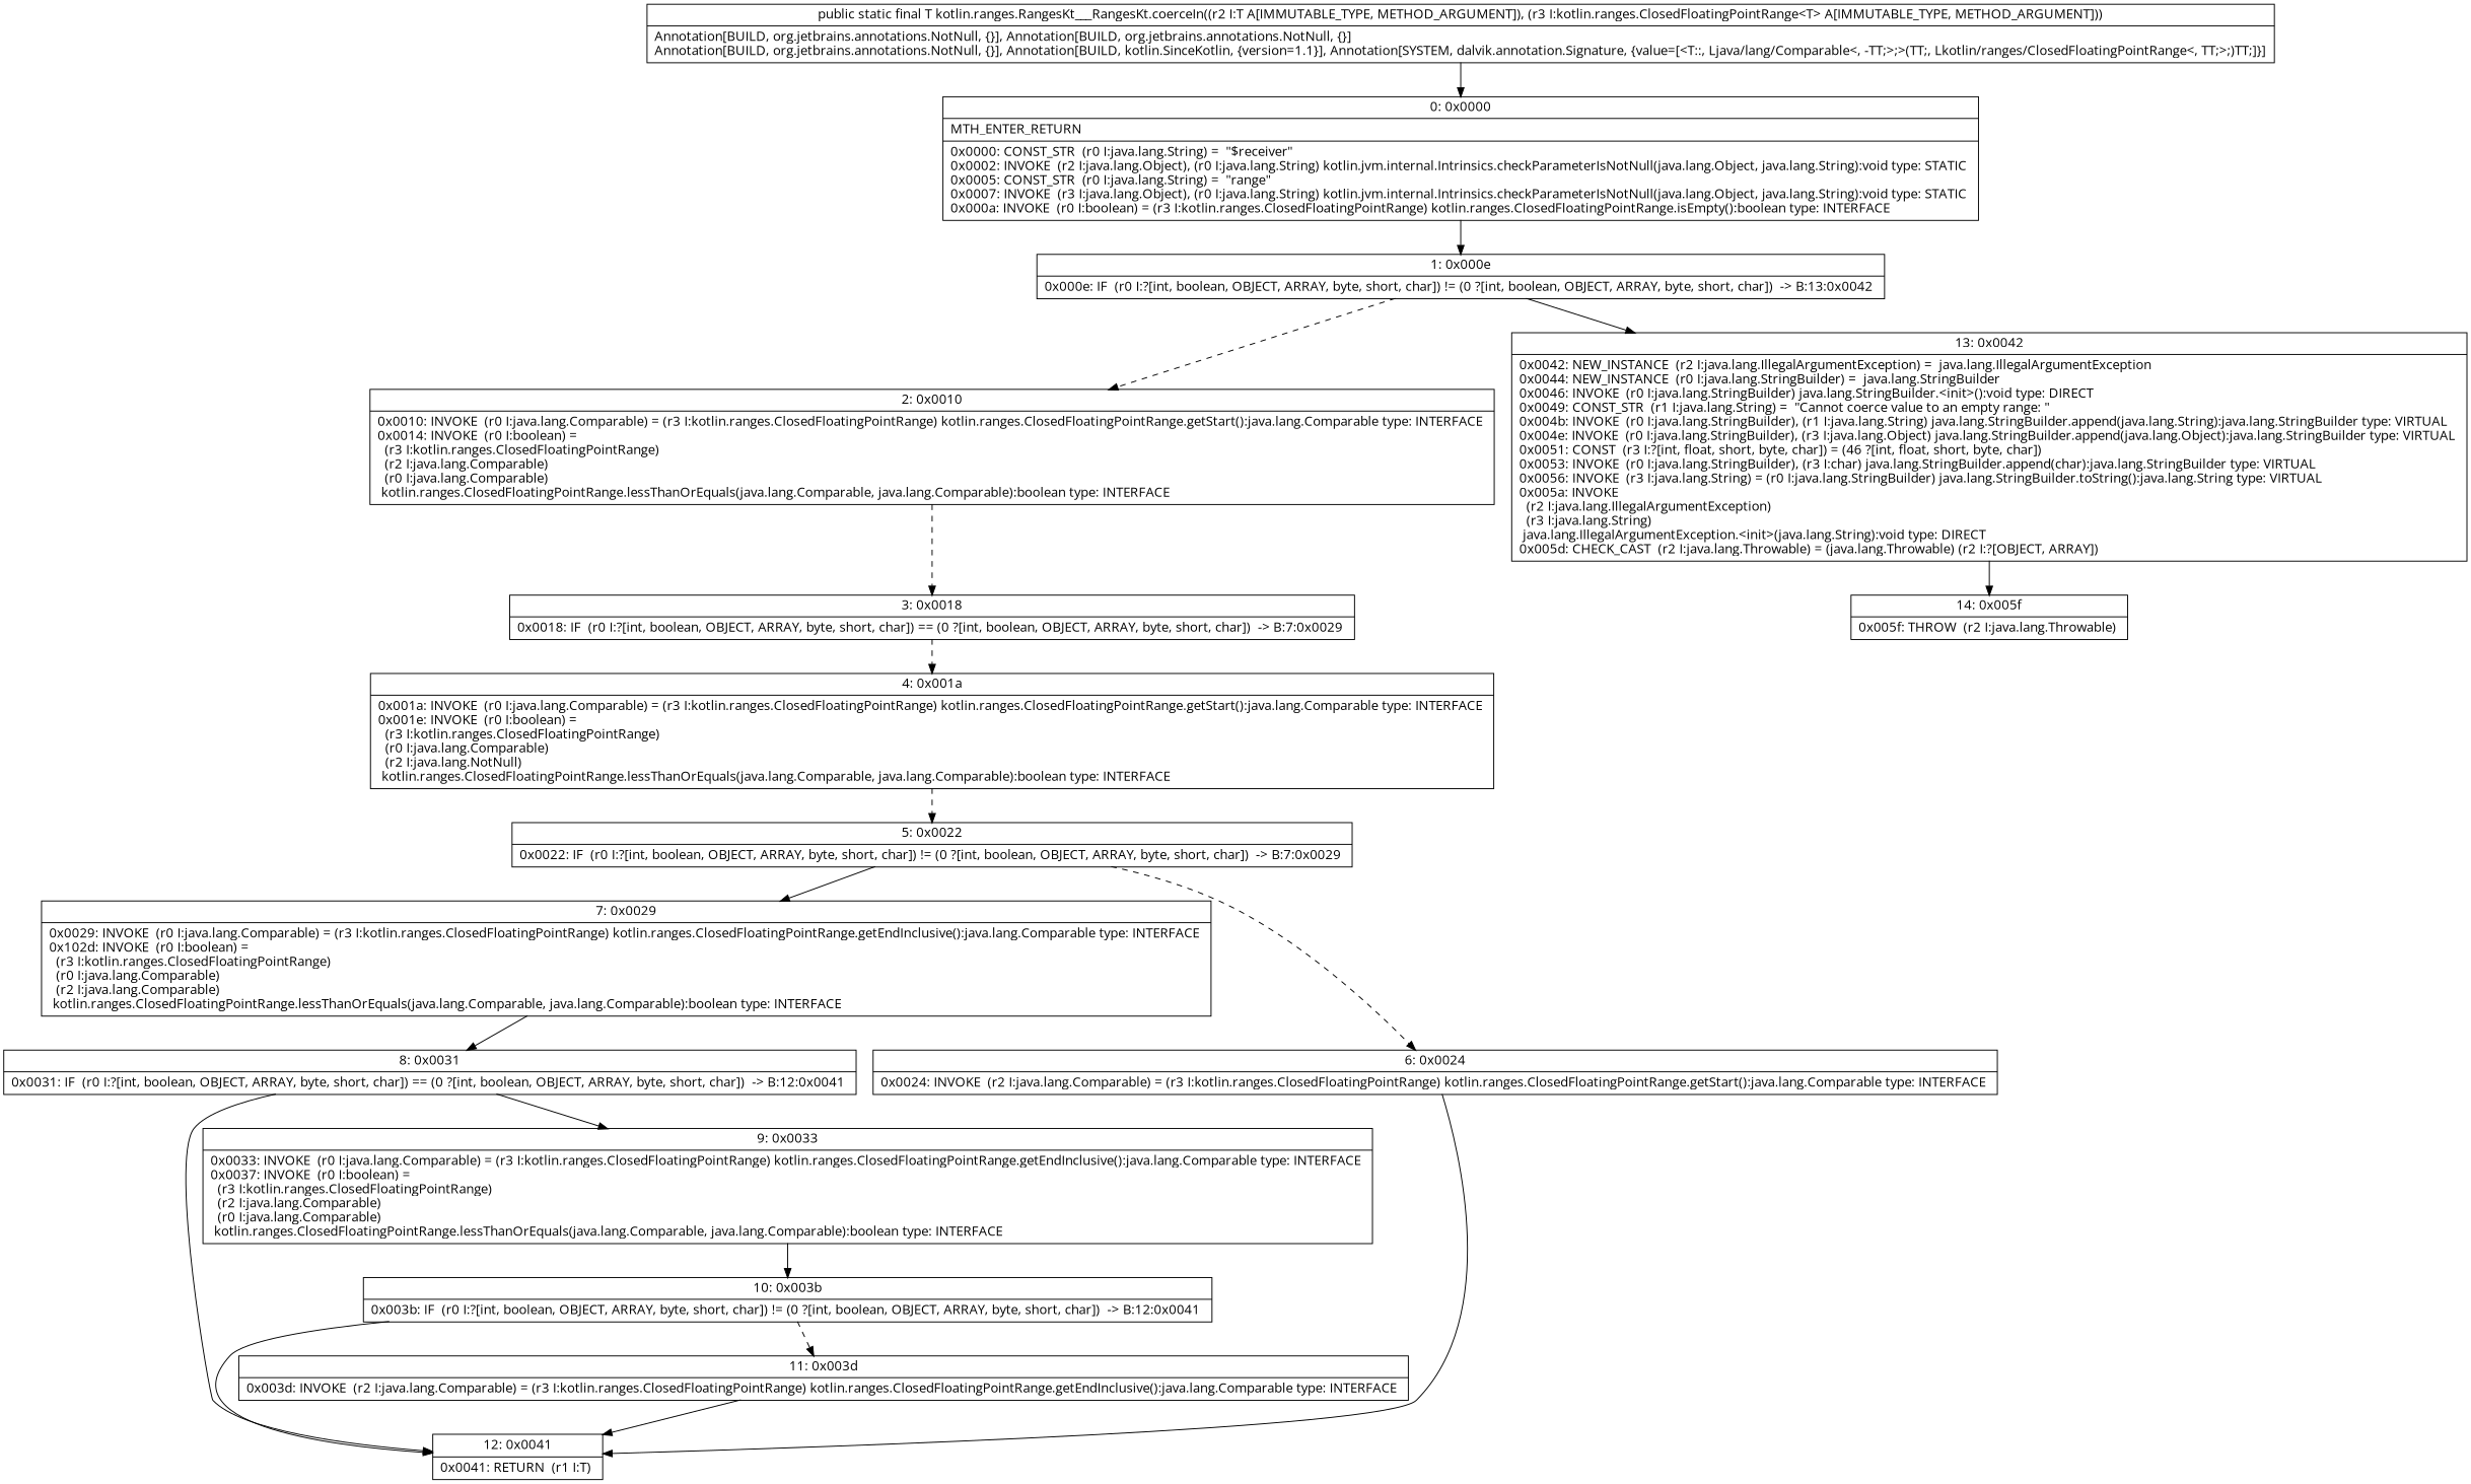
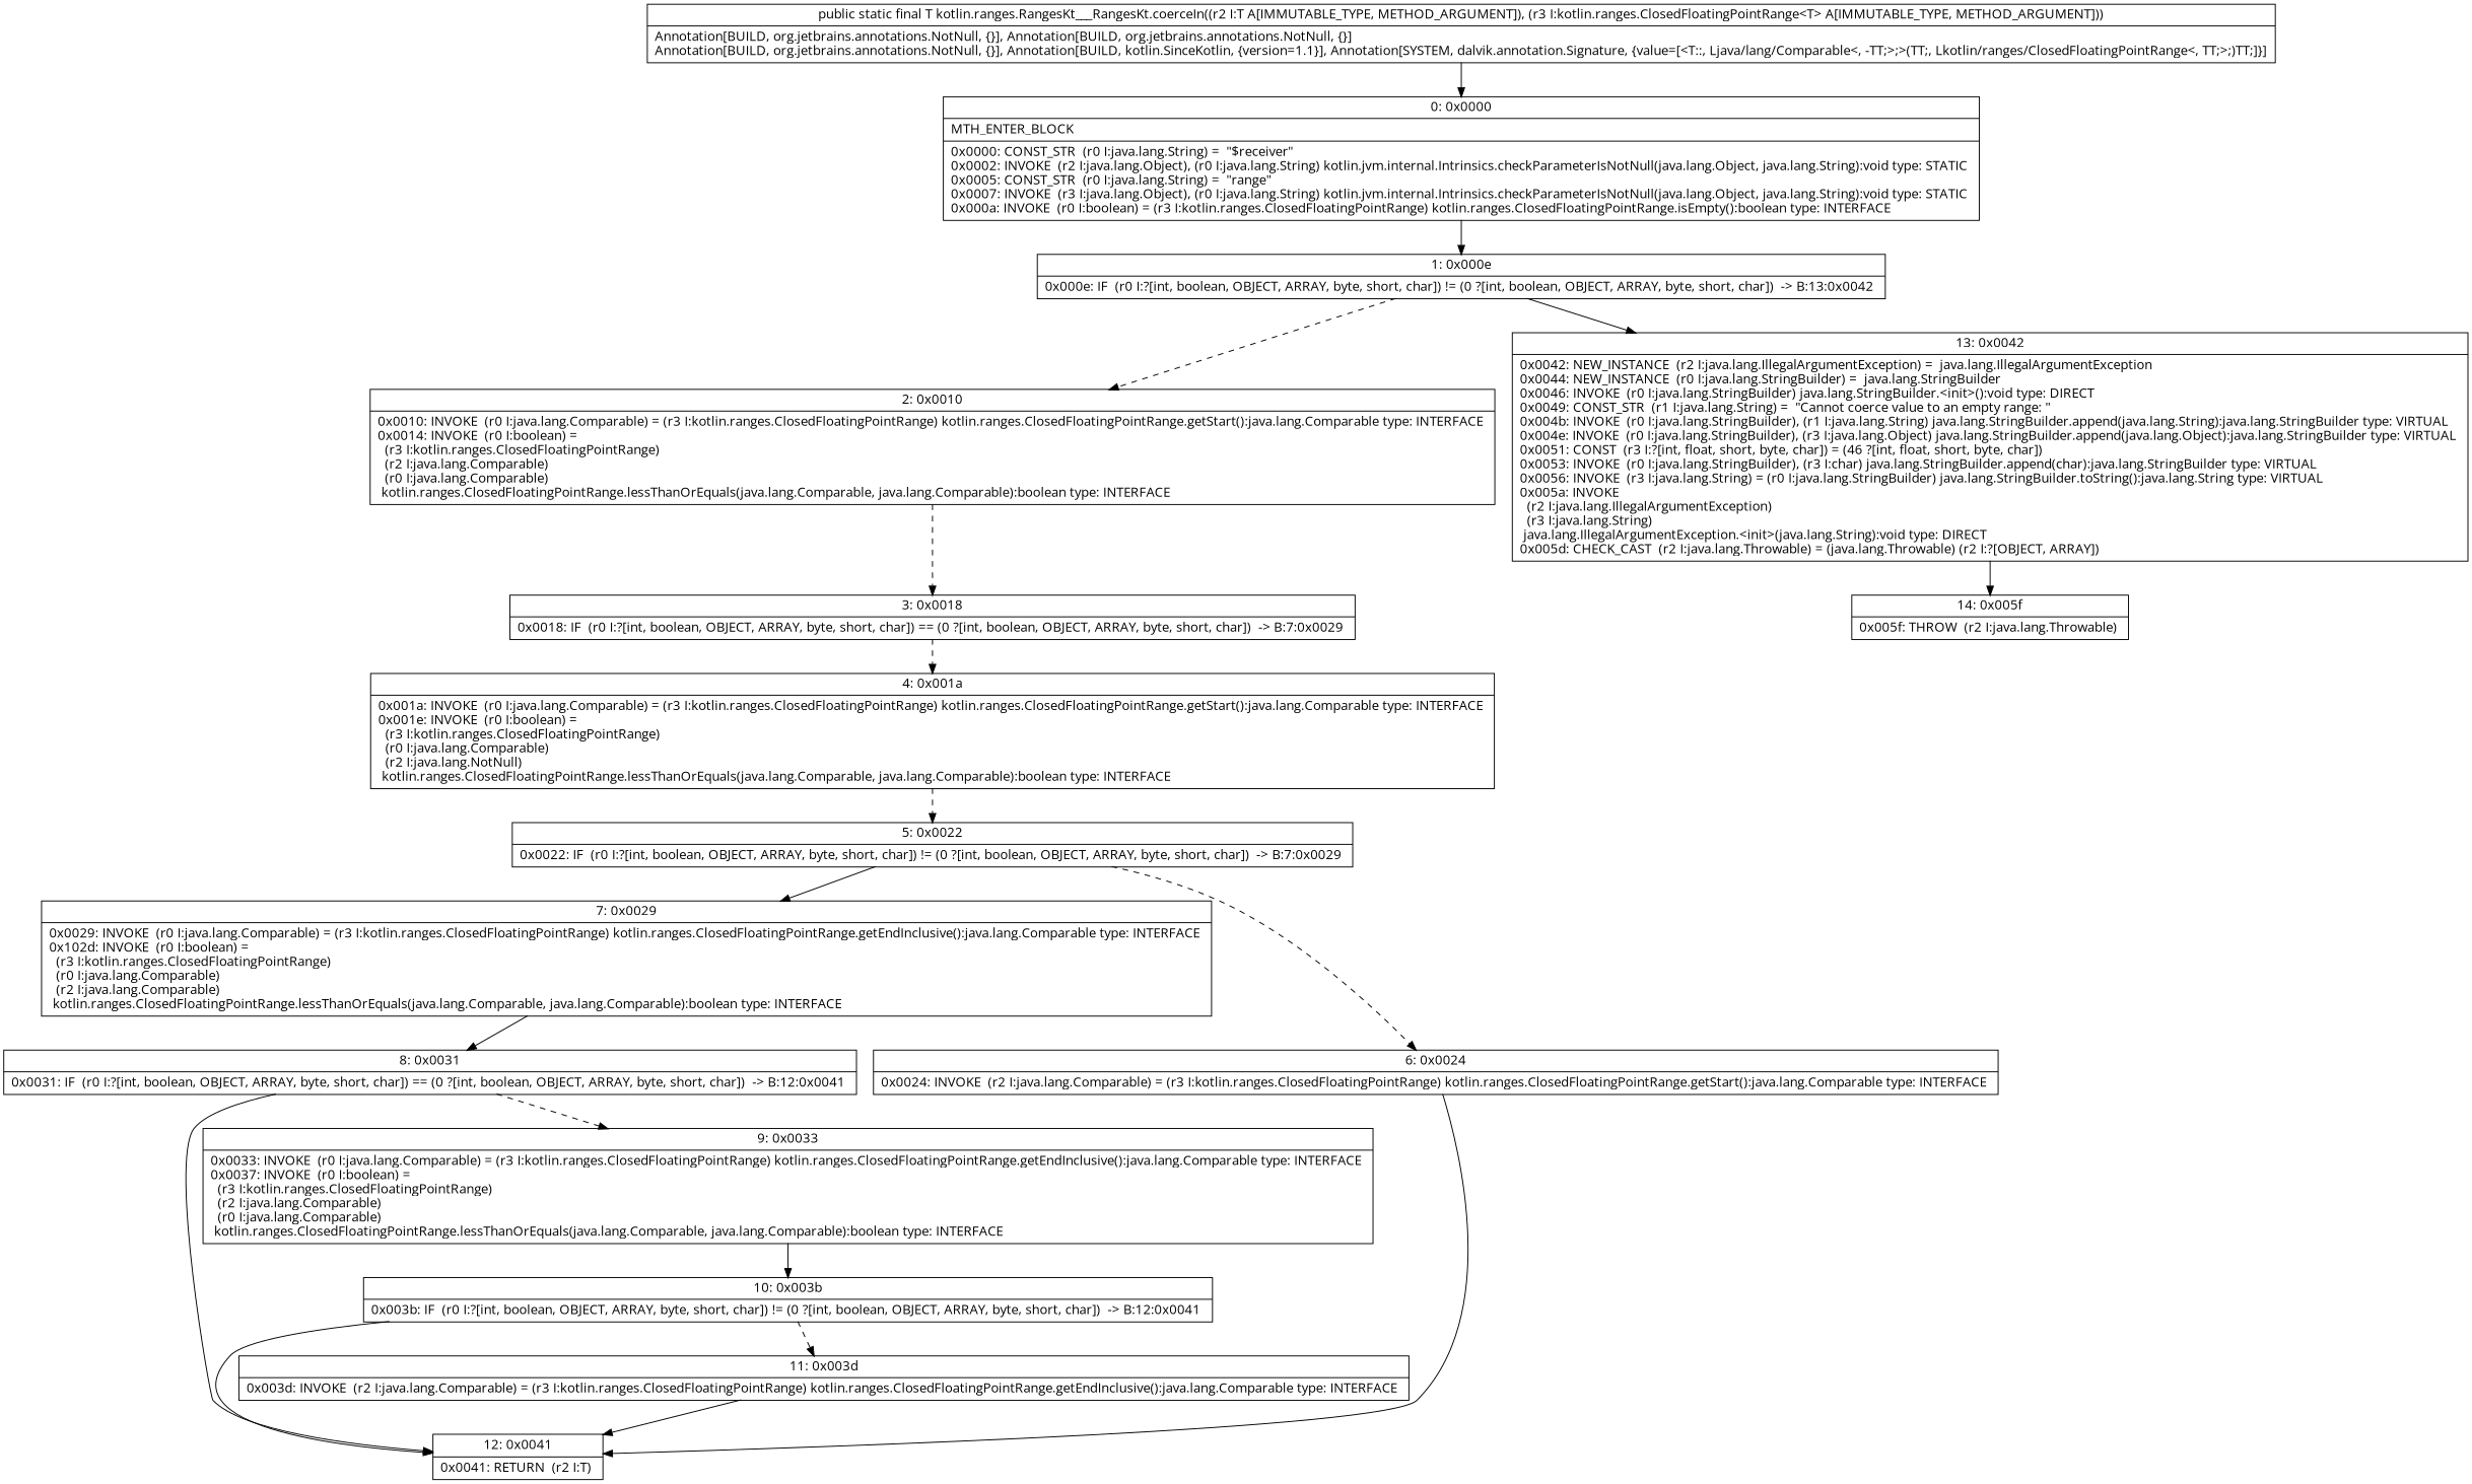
  digraph {
    fontname="Open Sans"
    node [fontname="Open Sans" shape=record]
    edge [fontname="Open Sans"]
-   n1 [label="{0\:\ 0x0000|MTH_ENTER_RETURN\l|0x0000: CONST_STR  (r0 I:java.lang.String) =  \"$receiver\" \l0x0002: INVOKE  (r2 I:java.lang.Object), (r0 I:java.lang.String) kotlin.jvm.internal.Intrinsics.checkParameterIsNotNull(java.lang.Object, java.lang.String):void type: STATIC \l0x0005: CONST_STR  (r0 I:java.lang.String) =  \"range\" \l0x0007: INVOKE  (r3 I:java.lang.Object), (r0 I:java.lang.String) kotlin.jvm.internal.Intrinsics.checkParameterIsNotNull(java.lang.Object, java.lang.String):void type: STATIC \l0x000a: INVOKE  (r0 I:boolean) = (r3 I:kotlin.ranges.ClosedFloatingPointRange) kotlin.ranges.ClosedFloatingPointRange.isEmpty():boolean type: INTERFACE \l}"]
+   n1 [label="{0\:\ 0x0000|MTH_ENTER_BLOCK\l|0x0000: CONST_STR  (r0 I:java.lang.String) =  \"$receiver\" \l0x0002: INVOKE  (r2 I:java.lang.Object), (r0 I:java.lang.String) kotlin.jvm.internal.Intrinsics.checkParameterIsNotNull(java.lang.Object, java.lang.String):void type: STATIC \l0x0005: CONST_STR  (r0 I:java.lang.String) =  \"range\" \l0x0007: INVOKE  (r3 I:java.lang.Object), (r0 I:java.lang.String) kotlin.jvm.internal.Intrinsics.checkParameterIsNotNull(java.lang.Object, java.lang.String):void type: STATIC \l0x000a: INVOKE  (r0 I:boolean) = (r3 I:kotlin.ranges.ClosedFloatingPointRange) kotlin.ranges.ClosedFloatingPointRange.isEmpty():boolean type: INTERFACE \l}"]
    n2 [label="{1\:\ 0x000e|0x000e: IF  (r0 I:?[int, boolean, OBJECT, ARRAY, byte, short, char]) != (0 ?[int, boolean, OBJECT, ARRAY, byte, short, char])  \-\> B:13:0x0042 \l}"]
    n3 [label="{2\:\ 0x0010|0x0010: INVOKE  (r0 I:java.lang.Comparable) = (r3 I:kotlin.ranges.ClosedFloatingPointRange) kotlin.ranges.ClosedFloatingPointRange.getStart():java.lang.Comparable type: INTERFACE \l0x0014: INVOKE  (r0 I:boolean) = \l  (r3 I:kotlin.ranges.ClosedFloatingPointRange)\l  (r2 I:java.lang.Comparable)\l  (r0 I:java.lang.Comparable)\l kotlin.ranges.ClosedFloatingPointRange.lessThanOrEquals(java.lang.Comparable, java.lang.Comparable):boolean type: INTERFACE \l}"]
    n4 [label="{13\:\ 0x0042|0x0042: NEW_INSTANCE  (r2 I:java.lang.IllegalArgumentException) =  java.lang.IllegalArgumentException \l0x0044: NEW_INSTANCE  (r0 I:java.lang.StringBuilder) =  java.lang.StringBuilder \l0x0046: INVOKE  (r0 I:java.lang.StringBuilder) java.lang.StringBuilder.\<init\>():void type: DIRECT \l0x0049: CONST_STR  (r1 I:java.lang.String) =  \"Cannot coerce value to an empty range: \" \l0x004b: INVOKE  (r0 I:java.lang.StringBuilder), (r1 I:java.lang.String) java.lang.StringBuilder.append(java.lang.String):java.lang.StringBuilder type: VIRTUAL \l0x004e: INVOKE  (r0 I:java.lang.StringBuilder), (r3 I:java.lang.Object) java.lang.StringBuilder.append(java.lang.Object):java.lang.StringBuilder type: VIRTUAL \l0x0051: CONST  (r3 I:?[int, float, short, byte, char]) = (46 ?[int, float, short, byte, char]) \l0x0053: INVOKE  (r0 I:java.lang.StringBuilder), (r3 I:char) java.lang.StringBuilder.append(char):java.lang.StringBuilder type: VIRTUAL \l0x0056: INVOKE  (r3 I:java.lang.String) = (r0 I:java.lang.StringBuilder) java.lang.StringBuilder.toString():java.lang.String type: VIRTUAL \l0x005a: INVOKE  \l  (r2 I:java.lang.IllegalArgumentException)\l  (r3 I:java.lang.String)\l java.lang.IllegalArgumentException.\<init\>(java.lang.String):void type: DIRECT \l0x005d: CHECK_CAST  (r2 I:java.lang.Throwable) = (java.lang.Throwable) (r2 I:?[OBJECT, ARRAY]) \l}"]
    n5 [label="{3\:\ 0x0018|0x0018: IF  (r0 I:?[int, boolean, OBJECT, ARRAY, byte, short, char]) == (0 ?[int, boolean, OBJECT, ARRAY, byte, short, char])  \-\> B:7:0x0029 \l}"]
    n6 [label="{14\:\ 0x005f|0x005f: THROW  (r2 I:java.lang.Throwable) \l}"]
    n7 [label="{4\:\ 0x001a|0x001a: INVOKE  (r0 I:java.lang.Comparable) = (r3 I:kotlin.ranges.ClosedFloatingPointRange) kotlin.ranges.ClosedFloatingPointRange.getStart():java.lang.Comparable type: INTERFACE \l0x001e: INVOKE  (r0 I:boolean) = \l  (r3 I:kotlin.ranges.ClosedFloatingPointRange)\l  (r0 I:java.lang.Comparable)\l  (r2 I:java.lang.NotNull)\l kotlin.ranges.ClosedFloatingPointRange.lessThanOrEquals(java.lang.Comparable, java.lang.Comparable):boolean type: INTERFACE \l}"]
    n8 [label="{5\:\ 0x0022|0x0022: IF  (r0 I:?[int, boolean, OBJECT, ARRAY, byte, short, char]) != (0 ?[int, boolean, OBJECT, ARRAY, byte, short, char])  \-\> B:7:0x0029 \l}"]
    n9 [label="{7\:\ 0x0029|0x0029: INVOKE  (r0 I:java.lang.Comparable) = (r3 I:kotlin.ranges.ClosedFloatingPointRange) kotlin.ranges.ClosedFloatingPointRange.getEndInclusive():java.lang.Comparable type: INTERFACE \l0x102d: INVOKE  (r0 I:boolean) = \l  (r3 I:kotlin.ranges.ClosedFloatingPointRange)\l  (r0 I:java.lang.Comparable)\l  (r2 I:java.lang.Comparable)\l kotlin.ranges.ClosedFloatingPointRange.lessThanOrEquals(java.lang.Comparable, java.lang.Comparable):boolean type: INTERFACE \l}"]
    n10 [label="{8\:\ 0x0031|0x0031: IF  (r0 I:?[int, boolean, OBJECT, ARRAY, byte, short, char]) == (0 ?[int, boolean, OBJECT, ARRAY, byte, short, char])  \-\> B:12:0x0041 \l}"]
    n11 [label="{6\:\ 0x0024|0x0024: INVOKE  (r2 I:java.lang.Comparable) = (r3 I:kotlin.ranges.ClosedFloatingPointRange) kotlin.ranges.ClosedFloatingPointRange.getStart():java.lang.Comparable type: INTERFACE \l}"]
-   n12 [label="{12\:\ 0x0041|0x0041: RETURN  (r1 I:T) \l}"]
+   n12 [label="{12\:\ 0x0041|0x0041: RETURN  (r2 I:T) \l}"]
    n13 [label="{9\:\ 0x0033|0x0033: INVOKE  (r0 I:java.lang.Comparable) = (r3 I:kotlin.ranges.ClosedFloatingPointRange) kotlin.ranges.ClosedFloatingPointRange.getEndInclusive():java.lang.Comparable type: INTERFACE \l0x0037: INVOKE  (r0 I:boolean) = \l  (r3 I:kotlin.ranges.ClosedFloatingPointRange)\l  (r2 I:java.lang.Comparable)\l  (r0 I:java.lang.Comparable)\l kotlin.ranges.ClosedFloatingPointRange.lessThanOrEquals(java.lang.Comparable, java.lang.Comparable):boolean type: INTERFACE \l}"]
    n14 [label="{10\:\ 0x003b|0x003b: IF  (r0 I:?[int, boolean, OBJECT, ARRAY, byte, short, char]) != (0 ?[int, boolean, OBJECT, ARRAY, byte, short, char])  \-\> B:12:0x0041 \l}"]
    n15 [label="{11\:\ 0x003d|0x003d: INVOKE  (r2 I:java.lang.Comparable) = (r3 I:kotlin.ranges.ClosedFloatingPointRange) kotlin.ranges.ClosedFloatingPointRange.getEndInclusive():java.lang.Comparable type: INTERFACE \l}"]
    n16 [label="{public static final T kotlin.ranges.RangesKt___RangesKt.coerceIn((r2 I:T A[IMMUTABLE_TYPE, METHOD_ARGUMENT]), (r3 I:kotlin.ranges.ClosedFloatingPointRange\<T\> A[IMMUTABLE_TYPE, METHOD_ARGUMENT]))  | Annotation[BUILD, org.jetbrains.annotations.NotNull, \{\}], Annotation[BUILD, org.jetbrains.annotations.NotNull, \{\}]\lAnnotation[BUILD, org.jetbrains.annotations.NotNull, \{\}], Annotation[BUILD, kotlin.SinceKotlin, \{version=1.1\}], Annotation[SYSTEM, dalvik.annotation.Signature, \{value=[\<T::, Ljava\/lang\/Comparable\<, \-TT;\>;\>(TT;, Lkotlin\/ranges\/ClosedFloatingPointRange\<, TT;\>;)TT;]\}]\l}"]
    n1 -> n2
    n2 -> n3 [style=dashed]
    n2 -> n4
    n3 -> n5 [style=dashed]
    n4 -> n6
    n5 -> n7 [style=dashed]
    n7 -> n8 [style=dashed]
    n8 -> n9
    n8 -> n11 [style=dashed]
    n9 -> n10
    n10 -> n12
-   n10 -> n13 [style=solid]
+   n10 -> n13 [style=dashed]
    n11 -> n12
    n13 -> n14
    n14 -> n12
    n14 -> n15 [style=dashed]
    n15 -> n12
    n16 -> n1
  }
